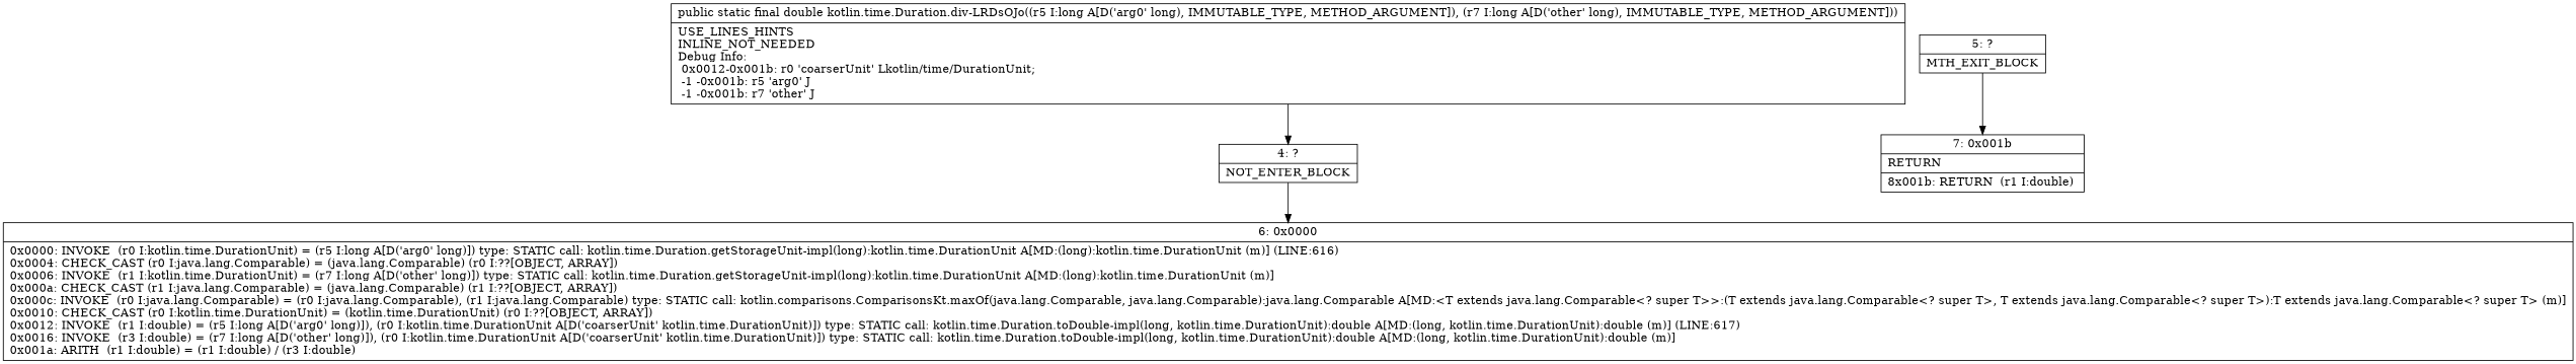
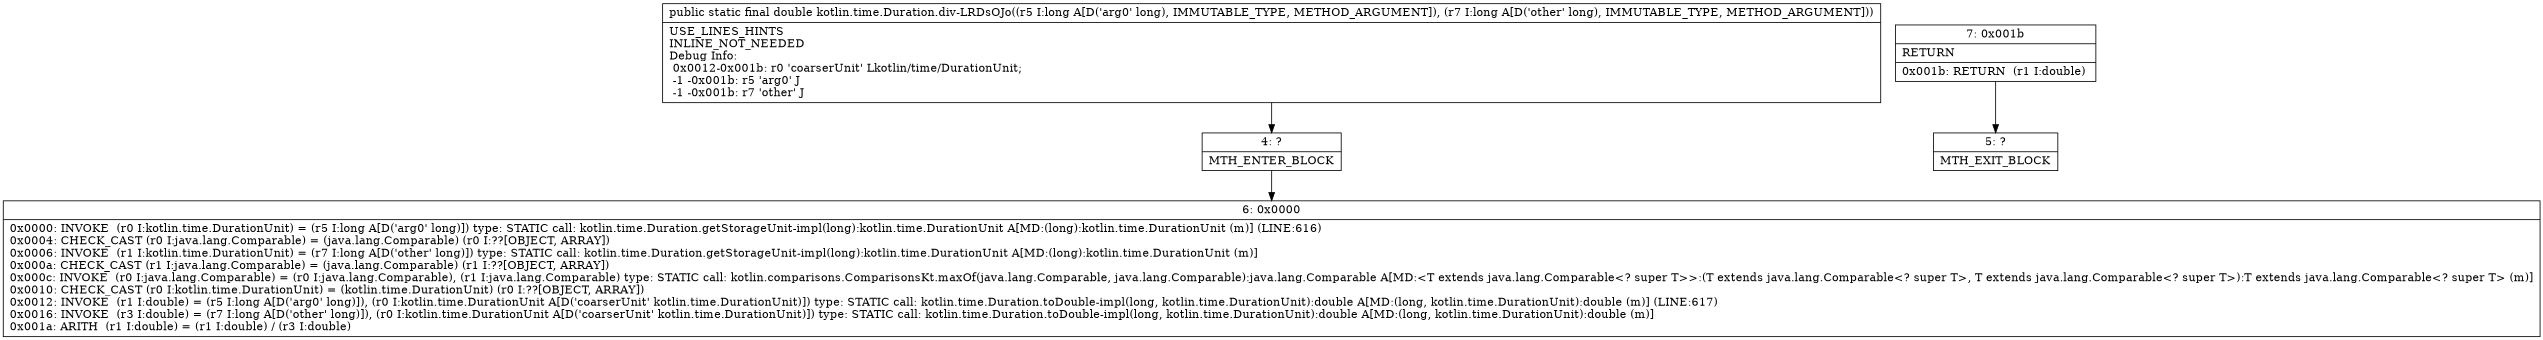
  digraph {
    node [shape=record]
-   n1 [label="{4\:\ ?|NOT_ENTER_BLOCK\l}"]
+   n1 [label="{4\:\ ?|MTH_ENTER_BLOCK\l}"]
    n2 [label="{6\:\ 0x0000|0x0000: INVOKE  (r0 I:kotlin.time.DurationUnit) = (r5 I:long A[D('arg0' long)]) type: STATIC call: kotlin.time.Duration.getStorageUnit\-impl(long):kotlin.time.DurationUnit A[MD:(long):kotlin.time.DurationUnit (m)] (LINE:616)\l0x0004: CHECK_CAST (r0 I:java.lang.Comparable) = (java.lang.Comparable) (r0 I:??[OBJECT, ARRAY]) \l0x0006: INVOKE  (r1 I:kotlin.time.DurationUnit) = (r7 I:long A[D('other' long)]) type: STATIC call: kotlin.time.Duration.getStorageUnit\-impl(long):kotlin.time.DurationUnit A[MD:(long):kotlin.time.DurationUnit (m)]\l0x000a: CHECK_CAST (r1 I:java.lang.Comparable) = (java.lang.Comparable) (r1 I:??[OBJECT, ARRAY]) \l0x000c: INVOKE  (r0 I:java.lang.Comparable) = (r0 I:java.lang.Comparable), (r1 I:java.lang.Comparable) type: STATIC call: kotlin.comparisons.ComparisonsKt.maxOf(java.lang.Comparable, java.lang.Comparable):java.lang.Comparable A[MD:\<T extends java.lang.Comparable\<? super T\>\>:(T extends java.lang.Comparable\<? super T\>, T extends java.lang.Comparable\<? super T\>):T extends java.lang.Comparable\<? super T\> (m)]\l0x0010: CHECK_CAST (r0 I:kotlin.time.DurationUnit) = (kotlin.time.DurationUnit) (r0 I:??[OBJECT, ARRAY]) \l0x0012: INVOKE  (r1 I:double) = (r5 I:long A[D('arg0' long)]), (r0 I:kotlin.time.DurationUnit A[D('coarserUnit' kotlin.time.DurationUnit)]) type: STATIC call: kotlin.time.Duration.toDouble\-impl(long, kotlin.time.DurationUnit):double A[MD:(long, kotlin.time.DurationUnit):double (m)] (LINE:617)\l0x0016: INVOKE  (r3 I:double) = (r7 I:long A[D('other' long)]), (r0 I:kotlin.time.DurationUnit A[D('coarserUnit' kotlin.time.DurationUnit)]) type: STATIC call: kotlin.time.Duration.toDouble\-impl(long, kotlin.time.DurationUnit):double A[MD:(long, kotlin.time.DurationUnit):double (m)]\l0x001a: ARITH  (r1 I:double) = (r1 I:double) \/ (r3 I:double) \l}"]
-   n3 [label="{7\:\ 0x001b|RETURN\l|8x001b: RETURN  (r1 I:double) \l}"]
+   n3 [label="{7\:\ 0x001b|RETURN\l|0x001b: RETURN  (r1 I:double) \l}"]
    n4 [label="{5\:\ ?|MTH_EXIT_BLOCK\l}"]
    n5 [label="{public static final double kotlin.time.Duration.div\-LRDsOJo((r5 I:long A[D('arg0' long), IMMUTABLE_TYPE, METHOD_ARGUMENT]), (r7 I:long A[D('other' long), IMMUTABLE_TYPE, METHOD_ARGUMENT]))  | USE_LINES_HINTS\lINLINE_NOT_NEEDED\lDebug Info:\l  0x0012\-0x001b: r0 'coarserUnit' Lkotlin\/time\/DurationUnit;\l  \-1 \-0x001b: r5 'arg0' J\l  \-1 \-0x001b: r7 'other' J\l}"]
    n1 -> n2
-   n4 -> n3
+   n3 -> n4
    n5 -> n1
  }
